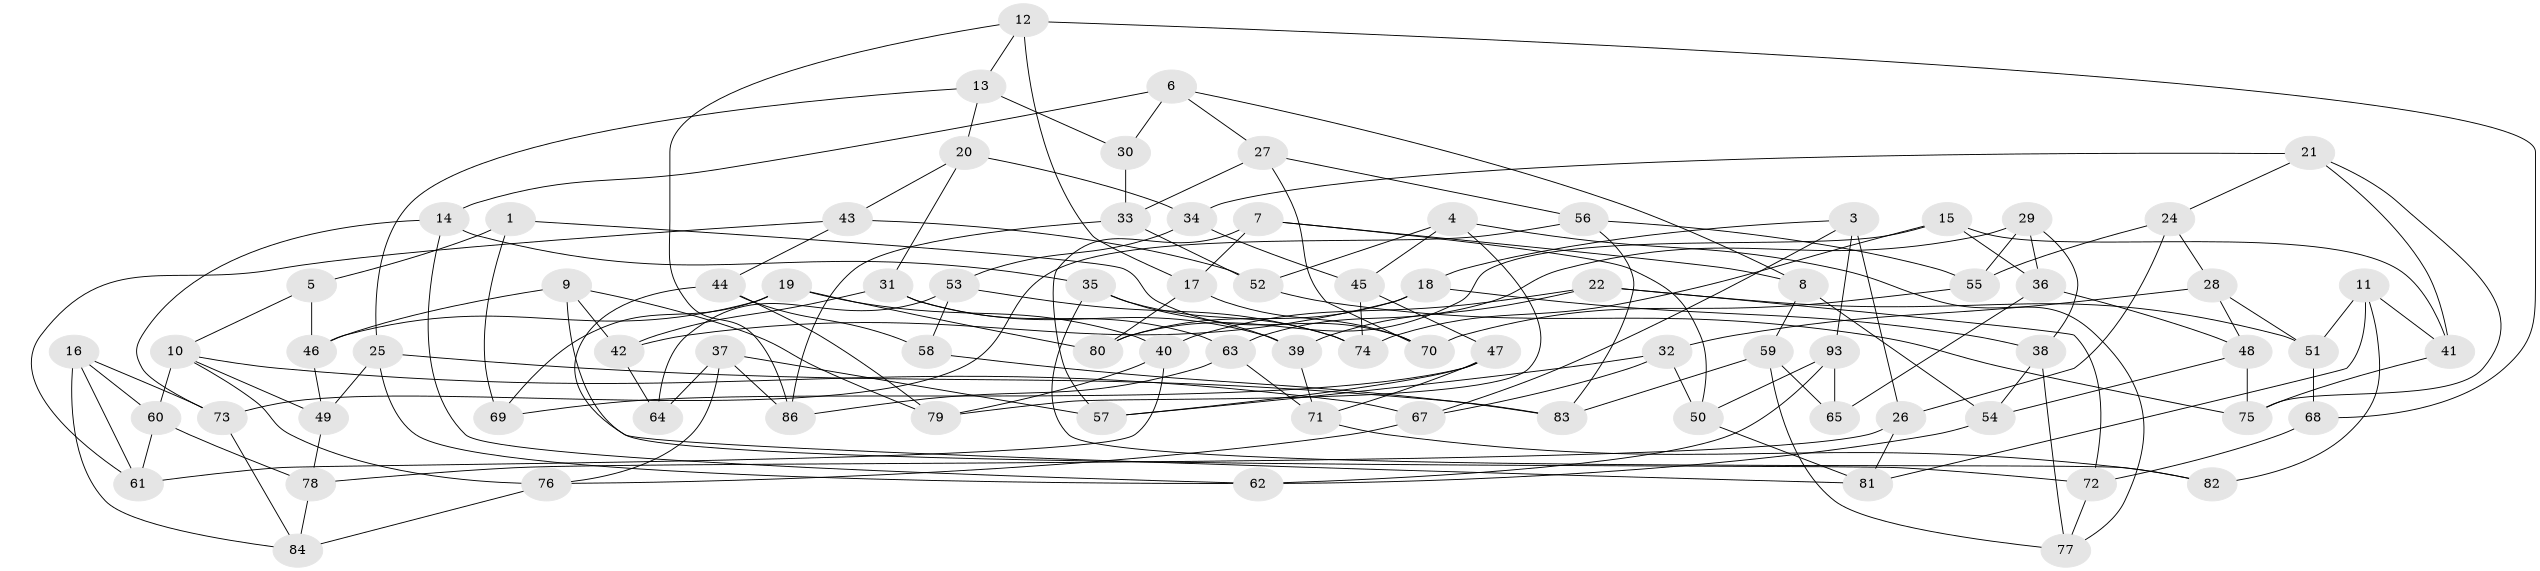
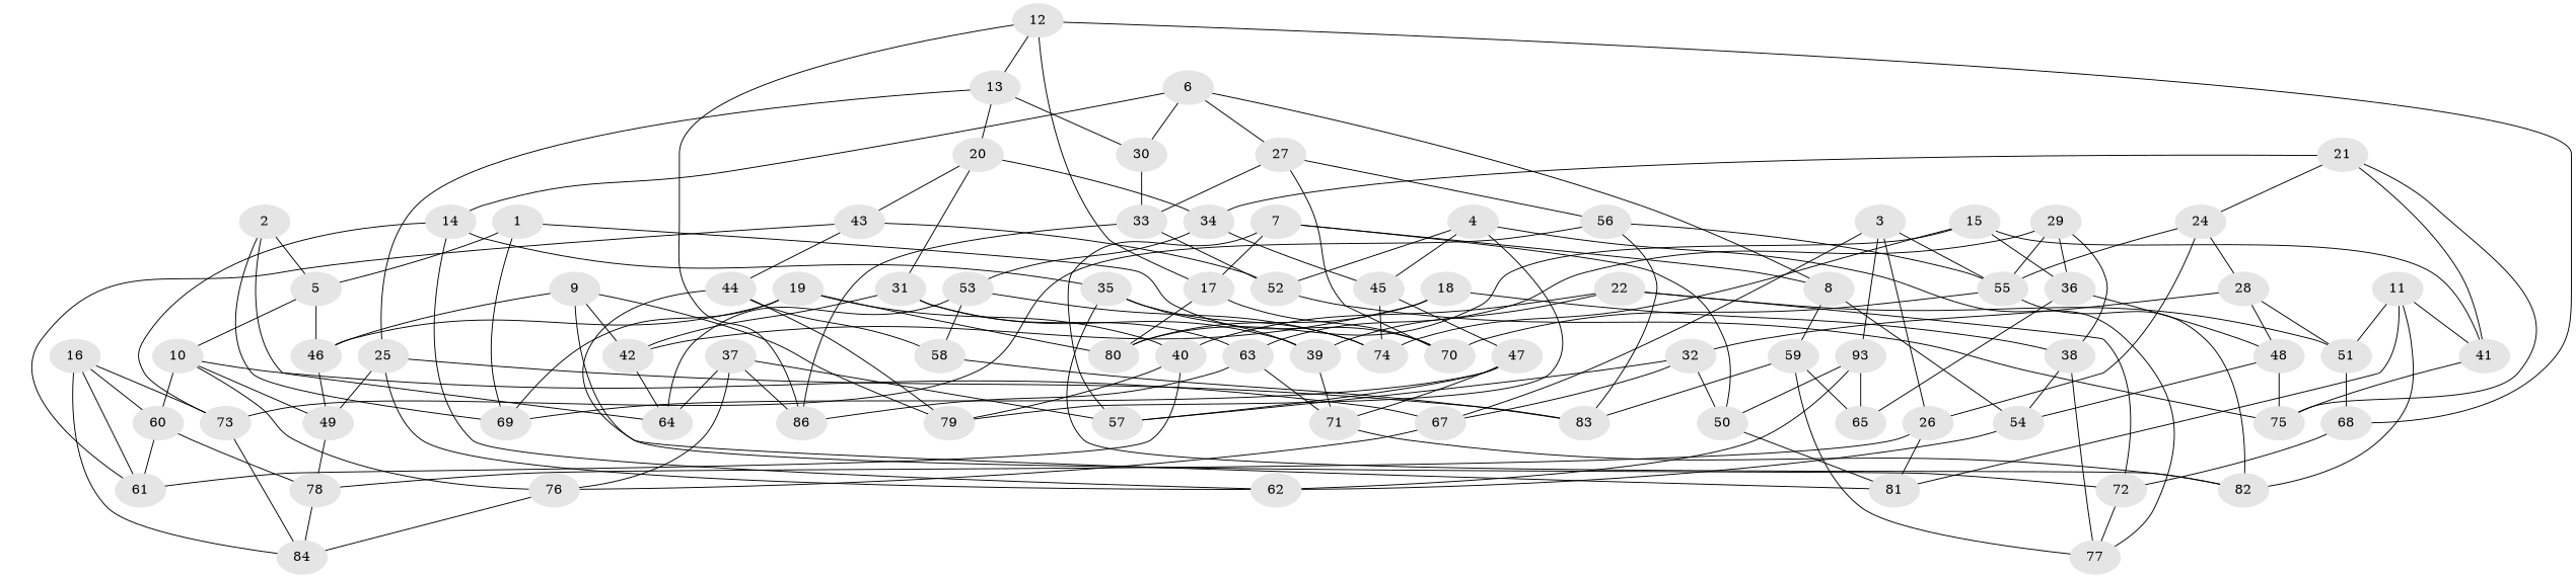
  graph {
    node [color=gray90 style=filled]
    1
    5
    69
    70
    10
    46
    58
    83
+   2
    64
    60
    61
    78
    3
    18
    n16 [label=93]
    26
    67
    42
    80
    38
    50
    62
    65
    81
    76
    4
    45
    52
    77
    79
    74
    47
    75
    49
    6
    8
    14
    27
    30
    54
    59
    35
    73
    33
    56
    7
    17
    57
    9
    72
    84
    11
    41
    51
    82
    68
    12
    13
    n60 [label=86]
    20
    25
    31
    34
    43
    39
    15
    36
    48
    16
    19
    40
    63
    53
    44
    21
    24
    28
    55
    22
    71
    32
    29
    37
    1 -- 5
    1 -- 69
    1 -- 70
    5 -- 10
    5 -- 46
    10 -- 60
    10 -- 67
    10 -- 76
    10 -- 49
    46 -- 49
    58 -- 83
+   2 -- 5
+   2 -- 69
+   2 -- 64
    60 -- 61
    60 -- 78
    78 -- 84
-   3 -- 18
+   3 -- 55
    3 -- n16
    3 -- 26
    3 -- 67
    18 -- 42
    18 -- 80
    18 -- 38
    n16 -- 50
    n16 -- 62
    n16 -- 65
    26 -- 78
    26 -- 81
    67 -- 76
    42 -- 64
    38 -- 77
    38 -- 54
    50 -- 81
    76 -- 84
    4 -- 45
    4 -- 52
    4 -- 77
    4 -- 79
    45 -- 74
    45 -- 47
    52 -- 75
    47 -- 69
    47 -- 57
    47 -- 71
    49 -- 78
    6 -- 8
    6 -- 14
    6 -- 27
    6 -- 30
    8 -- 54
    8 -- 59
    14 -- 62
    14 -- 35
    14 -- 73
    27 -- 70
    27 -- 33
    27 -- 56
    30 -- 33
    54 -- 62
    59 -- 83
    59 -- 65
    59 -- 77
    35 -- 74
    35 -- 82
    35 -- 39
    73 -- 84
    33 -- 52
    33 -- n60
    56 -- 83
    56 -- 73
    56 -- 55
    7 -- 50
    7 -- 8
    7 -- 17
    7 -- 57
    17 -- 70
    17 -- 80
    9 -- 46
    9 -- 42
    9 -- 79
    9 -- 72
    72 -- 77
    11 -- 81
    11 -- 41
    11 -- 51
    11 -- 82
    41 -- 75
    51 -- 68
    68 -- 72
    12 -- 17
    12 -- 68
    12 -- 13
    12 -- n60
    13 -- 30
    13 -- 20
    13 -- 25
    20 -- 31
    20 -- 34
    20 -- 43
    25 -- 83
    25 -- 62
    25 -- 49
    31 -- 42
    31 -- 39
    31 -- 63
    34 -- 45
    34 -- 53
    43 -- 61
    43 -- 52
    43 -- 44
    39 -- 71
    15 -- 80
    15 -- 74
    15 -- 41
    15 -- 36
    36 -- 65
    36 -- 48
    48 -- 75
    48 -- 54
    16 -- 60
    16 -- 61
    16 -- 73
    16 -- 84
    19 -- 69
    19 -- 46
    19 -- 80
    19 -- 40
    40 -- 61
    40 -- 79
    63 -- n60
    63 -- 71
    53 -- 58
    53 -- 64
    53 -- 74
    44 -- 58
    44 -- 81
    44 -- 79
    21 -- 75
    21 -- 41
    21 -- 34
    21 -- 24
    24 -- 26
    24 -- 28
    24 -- 55
    28 -- 51
    28 -- 48
    28 -- 32
    55 -- 70
+   55 -- 82
    22 -- 72
    22 -- 51
    22 -- 39
    22 -- 40
    71 -- 82
    32 -- 67
    32 -- 50
    32 -- 57
    29 -- 38
    29 -- 36
    29 -- 63
    29 -- 55
    37 -- 64
    37 -- 76
    37 -- 57
    37 -- n60
  }
